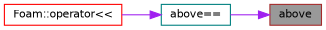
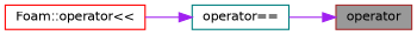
  digraph {
    rankdir=RL
    node [fillcolor=white fontname=Helvetica fontsize=10 shape=box style=filled]
    edge [color=purple dir=back fontname=Helvetica fontsize=10 labelfontname=Helvetica labelfontsize=10 style=solid]
-   n1 [color=brown fillcolor=grey60 fontcolor=black height=0.2 label=above width=0.4]
-   n2 [color=teal height=0.2 label="above==" width=0.4]
+   n1 [color=brown fillcolor=grey60 fontcolor=black height=0.2 label=operator width=0.4]
+   n2 [color=teal height=0.2 label="operator==" width=0.4]
    n3 [color=red height=0.2 label="Foam::operator\<\<" width=0.4]
    n1 -> n2
    n2 -> n3
  }
